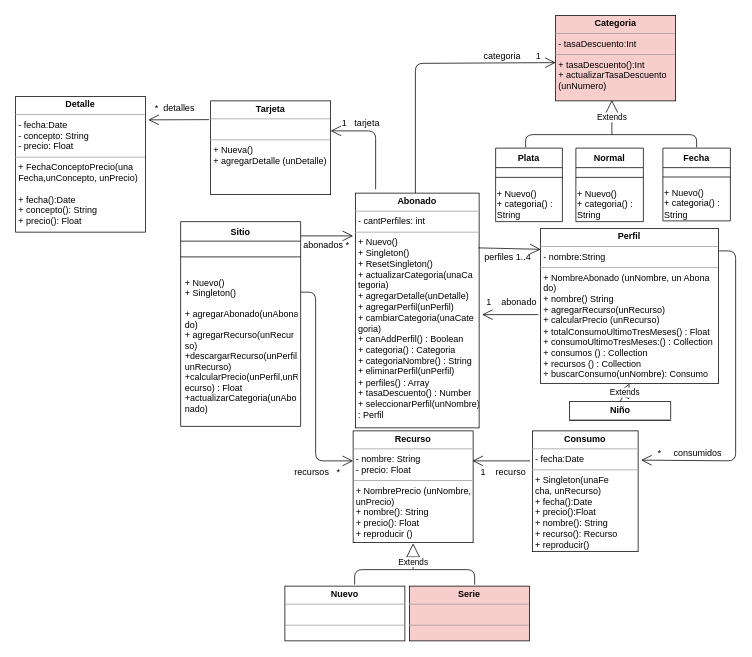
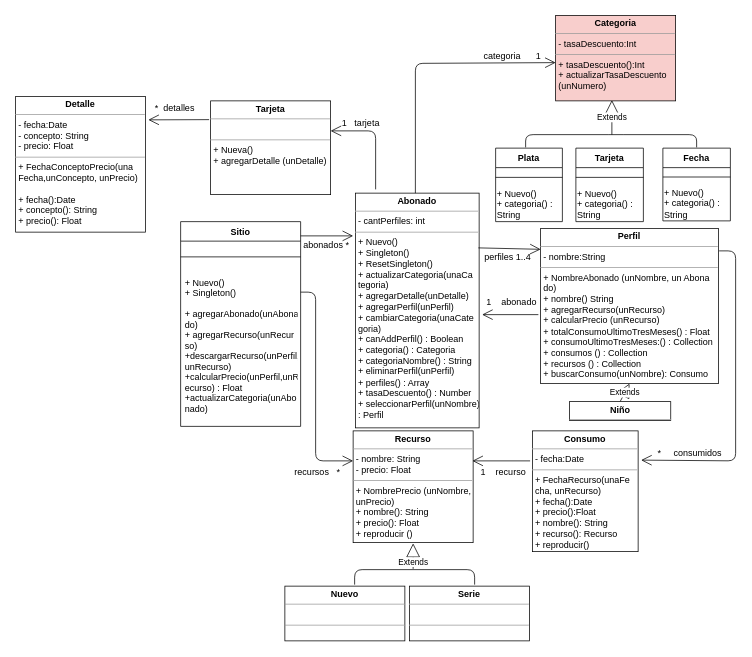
  <mxCell id="0" />
  <mxCell id="1" parent="0" />
  <mxCell id="2" value="Sitio" style="swimlane;fontStyle=1;align=center;verticalAlign=top;childLayout=stackLayout;horizontal=1;startSize=26;horizontalStack=0;resizeParent=1;resizeParentMax=0;resizeLast=0;collapsible=1;marginBottom=0;" parent="1" vertex="1"><mxGeometry x="240" y="295" width="160" height="273" as="geometry" /></mxCell>
  <mxCell id="3" value="" style="line;strokeWidth=1;fillColor=none;align=left;verticalAlign=middle;spacingTop=-1;spacingLeft=3;spacingRight=3;rotatable=0;labelPosition=right;points=[];portConstraint=eastwest;" parent="2" vertex="1"><mxGeometry y="26" width="160" height="42" as="geometry" /></mxCell>
  <mxCell id="4" value="+ Nuevo()&#10;+ Singleton()&#10;&#10;+ agregarAbonado(unAbona&#10;do)&#10;+ agregarRecurso(unRecur&#10;so)&#10;+descargarRecurso(unPerfil,&#10;unRecurso)&#10;+calcularPrecio(unPerfil,unR&#10;ecurso) : Float&#10;+actualizarCategoria(unAbo&#10;nado)" style="text;strokeColor=none;fillColor=none;align=left;verticalAlign=top;spacingLeft=4;spacingRight=4;overflow=hidden;rotatable=0;points=[[0,0.5],[1,0.5]];portConstraint=eastwest;fontStyle=0" parent="2" vertex="1"><mxGeometry y="68" width="160" height="205" as="geometry" /></mxCell>
  <mxCell id="5" value="" style="endArrow=open;endFill=1;endSize=12;html=1;" parent="1" edge="1"><mxGeometry width="160" relative="1" as="geometry"><mxPoint x="400" y="314" as="sourcePoint" /><mxPoint x="470" y="314" as="targetPoint" /></mxGeometry></mxCell>
  <mxCell id="6" value="&lt;p style=&quot;margin: 0px ; margin-top: 4px ; text-align: center&quot;&gt;&lt;b&gt;Abonado&lt;/b&gt;&lt;/p&gt;&lt;hr size=&quot;1&quot;&gt;&lt;p style=&quot;margin: 0px ; margin-left: 4px&quot;&gt;- cantPerfiles: int&lt;/p&gt;&lt;hr size=&quot;1&quot;&gt;&lt;p style=&quot;margin: 0px ; margin-left: 4px&quot;&gt;+ Nuevo()&lt;/p&gt;&lt;p style=&quot;margin: 0px ; margin-left: 4px&quot;&gt;+ Singleton()&lt;/p&gt;&lt;p style=&quot;margin: 0px ; margin-left: 4px&quot;&gt;+ ResetSingleton()&lt;/p&gt;&lt;p style=&quot;margin: 0px ; margin-left: 4px&quot;&gt;+ actualizarCategoria(unaCa&lt;/p&gt;&lt;p style=&quot;margin: 0px ; margin-left: 4px&quot;&gt;tegoria)&lt;/p&gt;&lt;p style=&quot;margin: 0px ; margin-left: 4px&quot;&gt;+ agregarDetalle(unDetalle)&lt;/p&gt;&lt;p style=&quot;margin: 0px ; margin-left: 4px&quot;&gt;+ agregarPerfil(unPerfil)&lt;/p&gt;&lt;p style=&quot;margin: 0px ; margin-left: 4px&quot;&gt;+ cambiarCategoria(unaCate&lt;/p&gt;&lt;p style=&quot;margin: 0px ; margin-left: 4px&quot;&gt;goria)&lt;/p&gt;&lt;p style=&quot;margin: 0px ; margin-left: 4px&quot;&gt;+ canAddPerfil() : Boolean&lt;/p&gt;&lt;p style=&quot;margin: 0px ; margin-left: 4px&quot;&gt;+ categoria() : Categoria&lt;/p&gt;&lt;p style=&quot;margin: 0px ; margin-left: 4px&quot;&gt;+ categoriaNombre() : String&lt;/p&gt;&lt;p style=&quot;margin: 0px ; margin-left: 4px&quot;&gt;+ eliminarPerfil(unPerfil)&lt;/p&gt;&lt;p style=&quot;margin: 0px ; margin-left: 4px&quot;&gt;+ perfiles() : Array&lt;/p&gt;&lt;p style=&quot;margin: 0px ; margin-left: 4px&quot;&gt;+ tasaDescuento() : Number&lt;/p&gt;&lt;p style=&quot;margin: 0px ; margin-left: 4px&quot;&gt;+ seleccionarPerfil(unNombre)&lt;/p&gt;&lt;p style=&quot;margin: 0px ; margin-left: 4px&quot;&gt;: Perfil&lt;/p&gt;&lt;p style=&quot;margin: 0px ; margin-left: 4px&quot;&gt;&lt;br&gt;&lt;/p&gt;" style="verticalAlign=top;align=left;overflow=fill;fontSize=12;fontFamily=Helvetica;html=1;" parent="1" vertex="1"><mxGeometry x="473" y="257" width="165" height="313" as="geometry" /></mxCell>
  <mxCell id="7" value="&lt;p style=&quot;margin: 0px ; margin-top: 4px ; text-align: center&quot;&gt;&lt;b&gt;Perfil&lt;/b&gt;&lt;/p&gt;&lt;hr size=&quot;1&quot;&gt;&lt;p style=&quot;margin: 0px ; margin-left: 4px&quot;&gt;- nombre:String&lt;/p&gt;&lt;hr size=&quot;1&quot;&gt;&lt;p style=&quot;margin: 0px ; margin-left: 4px&quot;&gt;+ NombreAbonado (unNombre, un Abona&lt;/p&gt;&lt;p style=&quot;margin: 0px ; margin-left: 4px&quot;&gt;d&lt;span&gt;o)&lt;/span&gt;&lt;/p&gt;&lt;p style=&quot;margin: 0px ; margin-left: 4px&quot;&gt;+ nombre() String&lt;/p&gt;&lt;p style=&quot;margin: 0px ; margin-left: 4px&quot;&gt;+ agregarRecurso&lt;span&gt;(unRecurso)&lt;/span&gt;&lt;/p&gt;&lt;p style=&quot;margin: 0px ; margin-left: 4px&quot;&gt;&lt;span&gt;+ calcularPrecio (unRecurso)&lt;/span&gt;&lt;/p&gt;&lt;p style=&quot;margin: 0px ; margin-left: 4px&quot;&gt;+ totalConsumoUltimoTresMeses() : Float&lt;/p&gt;&lt;p style=&quot;margin: 0px ; margin-left: 4px&quot;&gt;+ consumoUltimoTresMeses:() : Collection&lt;/p&gt;&lt;p style=&quot;margin: 0px ; margin-left: 4px&quot;&gt;+ consumos () : Collection&lt;/p&gt;&lt;p style=&quot;margin: 0px ; margin-left: 4px&quot;&gt;+ recursos () : Collection&lt;/p&gt;&lt;p style=&quot;margin: 0px ; margin-left: 4px&quot;&gt;+ buscarConsumo(unNombre): Consumo&lt;/p&gt;&lt;p style=&quot;margin: 0px ; margin-left: 4px&quot;&gt;&lt;br&gt;&lt;/p&gt;" style="verticalAlign=top;align=left;overflow=fill;fontSize=12;fontFamily=Helvetica;html=1;" parent="1" vertex="1"><mxGeometry x="720" y="304" width="237" height="207" as="geometry" /></mxCell>
  <mxCell id="8" value="Extends" style="endArrow=block;endSize=16;endFill=0;html=1;entryX=0.5;entryY=1;entryDx=0;entryDy=0;exitX=0.5;exitY=0;exitDx=0;exitDy=0;exitPerimeter=0;" parent="1" source="9" target="7" edge="1"><mxGeometry width="160" relative="1" as="geometry"><mxPoint x="800" y="476" as="sourcePoint" /><mxPoint x="790" y="444" as="targetPoint" /></mxGeometry></mxCell>
  <mxCell id="9" value="&lt;p style=&quot;margin: 0px ; margin-top: 4px ; text-align: center&quot;&gt;&lt;b&gt;Niño&lt;/b&gt;&lt;/p&gt;&lt;hr size=&quot;1&quot;&gt;&lt;p style=&quot;margin: 0px ; margin-left: 4px&quot;&gt;&lt;br&gt;&lt;/p&gt;&lt;hr size=&quot;1&quot;&gt;&lt;p style=&quot;margin: 0px ; margin-left: 4px&quot;&gt;&lt;br&gt;&lt;/p&gt;" style="verticalAlign=top;align=left;overflow=fill;fontSize=12;fontFamily=Helvetica;html=1;" parent="1" vertex="1"><mxGeometry x="758.5" y="535" width="135" height="25" as="geometry" /></mxCell>
  <mxCell id="10" value="" style="endArrow=open;endFill=1;endSize=12;html=1;entryX=0;entryY=0.135;entryDx=0;entryDy=0;entryPerimeter=0;" parent="1" target="7" edge="1"><mxGeometry width="160" relative="1" as="geometry"><mxPoint x="637" y="330" as="sourcePoint" /><mxPoint x="721" y="319" as="targetPoint" /></mxGeometry></mxCell>
  <mxCell id="11" value="" style="endArrow=open;endFill=1;endSize=12;html=1;entryX=0;entryY=0.5;entryDx=0;entryDy=0;" parent="1" edge="1"><mxGeometry width="160" relative="1" as="geometry"><mxPoint x="553" y="257" as="sourcePoint" /><mxPoint x="740" y="83" as="targetPoint" /><Array as="points"><mxPoint x="553" y="84" /></Array></mxGeometry></mxCell>
  <mxCell id="12" value="Extends" style="endArrow=block;endSize=16;endFill=0;html=1;entryX=0.536;entryY=1;entryDx=0;entryDy=0;entryPerimeter=0;" parent="1" edge="1"><mxGeometry width="160" relative="1" as="geometry"><mxPoint x="815" y="179" as="sourcePoint" /><mxPoint x="815.04" y="133" as="targetPoint" /></mxGeometry></mxCell>
  <mxCell id="13" value="categoria&amp;nbsp; &amp;nbsp; &amp;nbsp; 1" style="text;html=1;strokeColor=none;fillColor=none;align=center;verticalAlign=middle;whiteSpace=wrap;rounded=0;" parent="1" vertex="1"><mxGeometry x="635" y="64" width="95" height="20" as="geometry" /></mxCell>
  <mxCell id="14" value="perfiles 1..4" style="text;html=1;strokeColor=none;fillColor=none;align=center;verticalAlign=middle;whiteSpace=wrap;rounded=0;" parent="1" vertex="1"><mxGeometry x="638" y="333" width="77" height="20" as="geometry" /></mxCell>
  <mxCell id="15" value="" style="endArrow=none;html=1;" parent="1" edge="1"><mxGeometry width="50" height="50" relative="1" as="geometry"><mxPoint x="700" y="196" as="sourcePoint" /><mxPoint x="928" y="196" as="targetPoint" /><Array as="points"><mxPoint x="700" y="179" /><mxPoint x="820" y="179" /><mxPoint x="928" y="179" /></Array></mxGeometry></mxCell>
  <mxCell id="16" value="Plata" style="swimlane;fontStyle=1;align=center;verticalAlign=top;childLayout=stackLayout;horizontal=1;startSize=26;horizontalStack=0;resizeParent=1;resizeParentMax=0;resizeLast=0;collapsible=1;marginBottom=0;" parent="1" vertex="1"><mxGeometry x="660" y="197" width="89" height="98" as="geometry" /></mxCell>
  <mxCell id="17" value="" style="line;strokeWidth=1;fillColor=none;align=left;verticalAlign=middle;spacingTop=-1;spacingLeft=3;spacingRight=3;rotatable=0;labelPosition=right;points=[];portConstraint=eastwest;" parent="16" vertex="1"><mxGeometry y="26" width="89" height="26" as="geometry" /></mxCell>
  <mxCell id="18" value="+ Nuevo()&lt;br&gt;+ categoria() :&lt;br&gt;String" style="text;html=1;align=left;verticalAlign=middle;resizable=0;points=[];autosize=1;" parent="16" vertex="1"><mxGeometry y="52" width="89" height="46" as="geometry" /></mxCell>
- <mxCell id="19" value="Normal" style="swimlane;fontStyle=1;align=center;verticalAlign=top;childLayout=stackLayout;horizontal=1;startSize=26;horizontalStack=0;resizeParent=1;resizeParentMax=0;resizeLast=0;collapsible=1;marginBottom=0;" parent="1" vertex="1"><mxGeometry x="767" y="197" width="90" height="98" as="geometry" /></mxCell>
+ <mxCell id="19" value="Tarjeta" style="swimlane;fontStyle=1;align=center;verticalAlign=top;childLayout=stackLayout;horizontal=1;startSize=26;horizontalStack=0;resizeParent=1;resizeParentMax=0;resizeLast=0;collapsible=1;marginBottom=0;" parent="1" vertex="1"><mxGeometry x="767" y="197" width="90" height="98" as="geometry" /></mxCell>
  <mxCell id="20" value="" style="line;strokeWidth=1;fillColor=none;align=left;verticalAlign=middle;spacingTop=-1;spacingLeft=3;spacingRight=3;rotatable=0;labelPosition=right;points=[];portConstraint=eastwest;" parent="19" vertex="1"><mxGeometry y="26" width="90" height="26" as="geometry" /></mxCell>
  <mxCell id="21" value="+ Nuevo()&lt;br&gt;+ categoria() :&amp;nbsp;&lt;br&gt;String" style="text;html=1;align=left;verticalAlign=middle;resizable=0;points=[];autosize=1;" parent="19" vertex="1"><mxGeometry y="52" width="90" height="46" as="geometry" /></mxCell>
  <mxCell id="22" value="Fecha" style="swimlane;fontStyle=1;align=center;verticalAlign=top;childLayout=stackLayout;horizontal=1;startSize=26;horizontalStack=0;resizeParent=1;resizeParentMax=0;resizeLast=0;collapsible=1;marginBottom=0;" parent="1" vertex="1"><mxGeometry x="883" y="197" width="90" height="97" as="geometry" /></mxCell>
  <mxCell id="23" value="" style="line;strokeWidth=1;fillColor=none;align=left;verticalAlign=middle;spacingTop=-1;spacingLeft=3;spacingRight=3;rotatable=0;labelPosition=right;points=[];portConstraint=eastwest;" parent="22" vertex="1"><mxGeometry y="26" width="90" height="25" as="geometry" /></mxCell>
  <mxCell id="24" value="+ Nuevo()&lt;br&gt;+ categoria() :&amp;nbsp;&lt;br&gt;String" style="text;html=1;align=left;verticalAlign=middle;resizable=0;points=[];autosize=1;labelPosition=center;verticalLabelPosition=middle;" parent="22" vertex="1"><mxGeometry y="51" width="90" height="46" as="geometry" /></mxCell>
  <mxCell id="25" value="abonados *" style="text;html=1;strokeColor=none;fillColor=none;align=center;verticalAlign=middle;whiteSpace=wrap;rounded=0;" parent="1" vertex="1"><mxGeometry x="399" y="317" width="71" height="20" as="geometry" /></mxCell>
  <mxCell id="26" value="" style="endArrow=open;endFill=1;endSize=12;html=1;" parent="1" edge="1"><mxGeometry width="160" relative="1" as="geometry"><mxPoint x="400" y="389" as="sourcePoint" /><mxPoint x="470" y="614" as="targetPoint" /><Array as="points"><mxPoint x="420" y="389" /><mxPoint x="420" y="614" /></Array></mxGeometry></mxCell>
  <mxCell id="27" value="&lt;p style=&quot;margin: 0px ; margin-top: 4px ; text-align: center&quot;&gt;&lt;b&gt;Recurso&lt;/b&gt;&lt;/p&gt;&lt;hr size=&quot;1&quot;&gt;&lt;p style=&quot;margin: 0px ; margin-left: 4px&quot;&gt;- nombre: String&lt;/p&gt;&lt;p style=&quot;margin: 0px ; margin-left: 4px&quot;&gt;- precio: Float&lt;/p&gt;&lt;hr size=&quot;1&quot;&gt;&lt;p style=&quot;margin: 0px ; margin-left: 4px&quot;&gt;+ NombrePrecio (unNombre,&lt;/p&gt;&lt;p style=&quot;margin: 0px ; margin-left: 4px&quot;&gt;unPrecio)&lt;/p&gt;&lt;p style=&quot;margin: 0px ; margin-left: 4px&quot;&gt;+ nombre(): String&lt;/p&gt;&lt;p style=&quot;margin: 0px ; margin-left: 4px&quot;&gt;+ precio(): Float&lt;/p&gt;&lt;p style=&quot;margin: 0px ; margin-left: 4px&quot;&gt;+ reproducir ()&lt;/p&gt;" style="verticalAlign=top;align=left;overflow=fill;fontSize=12;fontFamily=Helvetica;html=1;" parent="1" vertex="1"><mxGeometry x="470" y="574" width="160" height="149" as="geometry" /></mxCell>
  <mxCell id="28" value="Extends" style="endArrow=block;endSize=16;endFill=0;html=1;" parent="1" edge="1"><mxGeometry x="-0.478" width="160" relative="1" as="geometry"><mxPoint x="550" y="758" as="sourcePoint" /><mxPoint x="550" y="724" as="targetPoint" /><Array as="points" /><mxPoint as="offset" /></mxGeometry></mxCell>
  <mxCell id="29" value="" style="endArrow=none;html=1;" parent="1" edge="1"><mxGeometry width="50" height="50" relative="1" as="geometry"><mxPoint x="472" y="779" as="sourcePoint" /><mxPoint x="632" y="779" as="targetPoint" /><Array as="points"><mxPoint x="472" y="759" /><mxPoint x="632" y="759" /></Array></mxGeometry></mxCell>
  <mxCell id="30" value="&lt;p style=&quot;margin: 0px ; margin-top: 4px ; text-align: center&quot;&gt;&lt;b&gt;Nuevo&lt;/b&gt;&lt;/p&gt;&lt;hr size=&quot;1&quot;&gt;&lt;p style=&quot;margin: 0px ; margin-left: 4px&quot;&gt;&lt;br&gt;&lt;/p&gt;&lt;hr size=&quot;1&quot;&gt;&lt;p style=&quot;margin: 0px ; margin-left: 4px&quot;&gt;&lt;br&gt;&lt;/p&gt;" style="verticalAlign=top;align=left;overflow=fill;fontSize=12;fontFamily=Helvetica;html=1;" parent="1" vertex="1"><mxGeometry x="379" y="781" width="160" height="73" as="geometry" /></mxCell>
  <mxCell id="31" value="&lt;p style=&quot;margin: 0px ; margin-top: 4px ; text-align: center&quot;&gt;&lt;b&gt;Tarjeta&lt;/b&gt;&lt;/p&gt;&lt;hr size=&quot;1&quot;&gt;&lt;p style=&quot;margin: 0px ; margin-left: 4px&quot;&gt;&lt;br&gt;&lt;/p&gt;&lt;hr size=&quot;1&quot;&gt;&lt;p style=&quot;margin: 0px ; margin-left: 4px&quot;&gt;+ Nueva()&lt;/p&gt;&lt;p style=&quot;margin: 0px ; margin-left: 4px&quot;&gt;+ agregarDetalle (unDetalle)&lt;/p&gt;&lt;p style=&quot;margin: 0px ; margin-left: 4px&quot;&gt;&lt;br&gt;&lt;/p&gt;" style="verticalAlign=top;align=left;overflow=fill;fontSize=12;fontFamily=Helvetica;html=1;" parent="1" vertex="1"><mxGeometry x="280" width="160" height="125" as="geometry" y="134" /></mxCell>
  <mxCell id="32" value="&lt;p style=&quot;margin: 0px ; margin-top: 4px ; text-align: center&quot;&gt;&lt;b&gt;Detalle&lt;/b&gt;&lt;/p&gt;&lt;hr size=&quot;1&quot;&gt;&lt;p style=&quot;margin: 0px ; margin-left: 4px&quot;&gt;- fecha:Date&lt;/p&gt;&lt;p style=&quot;margin: 0px ; margin-left: 4px&quot;&gt;- concepto: String&lt;/p&gt;&lt;p style=&quot;margin: 0px ; margin-left: 4px&quot;&gt;- precio: Float&lt;/p&gt;&lt;hr size=&quot;1&quot;&gt;&lt;p style=&quot;margin: 0px ; margin-left: 4px&quot;&gt;+ FechaConceptoPrecio(una&lt;/p&gt;&lt;p style=&quot;margin: 0px ; margin-left: 4px&quot;&gt;Fecha,unConcepto, unPrecio)&lt;/p&gt;&lt;p style=&quot;margin: 0px ; margin-left: 4px&quot;&gt;&lt;br&gt;&lt;/p&gt;&lt;p style=&quot;margin: 0px ; margin-left: 4px&quot;&gt;+ fecha():Date&lt;/p&gt;&lt;p style=&quot;margin: 0px ; margin-left: 4px&quot;&gt;+ concepto(): String&lt;/p&gt;&lt;p style=&quot;margin: 0px ; margin-left: 4px&quot;&gt;+ precio(): Float&lt;/p&gt;&lt;p style=&quot;margin: 0px ; margin-left: 4px&quot;&gt;&lt;br&gt;&lt;/p&gt;" style="verticalAlign=top;align=left;overflow=fill;fontSize=12;fontFamily=Helvetica;html=1;" parent="1" vertex="1"><mxGeometry x="20" y="128" width="173" height="181" as="geometry" /></mxCell>
  <mxCell id="33" value="" style="endArrow=open;endFill=1;endSize=12;html=1;entryX=1.023;entryY=0.173;entryDx=0;entryDy=0;entryPerimeter=0;" parent="1" target="32" edge="1"><mxGeometry width="160" relative="1" as="geometry"><mxPoint x="278" y="159" as="sourcePoint" /><mxPoint x="180" y="147.5" as="targetPoint" /></mxGeometry></mxCell>
  <mxCell id="34" value="*&amp;nbsp; detalles" style="text;html=1;strokeColor=none;fillColor=none;align=center;verticalAlign=middle;whiteSpace=wrap;rounded=0;" parent="1" vertex="1"><mxGeometry x="185" width="95" height="20" as="geometry" y="134" /></mxCell>
  <mxCell id="35" value="" style="endArrow=open;endFill=1;endSize=12;html=1;" parent="1" edge="1"><mxGeometry width="160" relative="1" as="geometry"><mxPoint x="500" y="252" as="sourcePoint" /><mxPoint x="440" y="174" as="targetPoint" /><Array as="points"><mxPoint x="500" y="174" /></Array></mxGeometry></mxCell>
  <mxCell id="36" value="1&amp;nbsp; &amp;nbsp;tarjeta" style="text;html=1;strokeColor=none;fillColor=none;align=center;verticalAlign=middle;whiteSpace=wrap;rounded=0;" parent="1" vertex="1"><mxGeometry x="450" y="154" width="61" height="20" as="geometry" /></mxCell>
  <mxCell id="37" value="" style="endArrow=open;endFill=1;endSize=12;html=1;" parent="1" edge="1"><mxGeometry width="160" relative="1" as="geometry"><mxPoint x="958" y="334" as="sourcePoint" /><mxPoint x="854" y="613" as="targetPoint" /><Array as="points"><mxPoint x="980" y="334" /><mxPoint x="980" y="614" /></Array></mxGeometry></mxCell>
- <mxCell id="38" value="&lt;p style=&quot;margin: 0px ; margin-top: 4px ; text-align: center&quot;&gt;&lt;b&gt;Serie&lt;/b&gt;&lt;/p&gt;&lt;hr size=&quot;1&quot;&gt;&lt;p style=&quot;margin: 0px ; margin-left: 4px&quot;&gt;&lt;br&gt;&lt;/p&gt;&lt;hr size=&quot;1&quot;&gt;&lt;p style=&quot;margin: 0px ; margin-left: 4px&quot;&gt;&lt;br&gt;&lt;/p&gt;" style="verticalAlign=top;align=left;overflow=fill;fontSize=12;fontFamily=Helvetica;html=1;fillColor=#f8cecc;" parent="1" vertex="1"><mxGeometry x="545" y="781" width="160" height="73" as="geometry" /></mxCell>
+ <mxCell id="38" value="&lt;p style=&quot;margin: 0px ; margin-top: 4px ; text-align: center&quot;&gt;&lt;b&gt;Serie&lt;/b&gt;&lt;/p&gt;&lt;hr size=&quot;1&quot;&gt;&lt;p style=&quot;margin: 0px ; margin-left: 4px&quot;&gt;&lt;br&gt;&lt;/p&gt;&lt;hr size=&quot;1&quot;&gt;&lt;p style=&quot;margin: 0px ; margin-left: 4px&quot;&gt;&lt;br&gt;&lt;/p&gt;" style="verticalAlign=top;align=left;overflow=fill;fontSize=12;fontFamily=Helvetica;html=1;" parent="1" vertex="1"><mxGeometry x="545" y="781" width="160" height="73" as="geometry" /></mxCell>
  <mxCell id="39" value="recursos&amp;nbsp; &amp;nbsp;*" style="text;html=1;strokeColor=none;fillColor=none;align=center;verticalAlign=middle;whiteSpace=wrap;rounded=0;" parent="1" vertex="1"><mxGeometry x="385" y="619" width="75" height="20" as="geometry" /></mxCell>
  <mxCell id="40" value="*&amp;nbsp; &amp;nbsp; &amp;nbsp;consumidos" style="text;html=1;strokeColor=none;fillColor=none;align=center;verticalAlign=middle;whiteSpace=wrap;rounded=0;" parent="1" vertex="1"><mxGeometry x="860" y="594" width="118" height="20" as="geometry" /></mxCell>
  <mxCell id="41" value="&lt;p style=&quot;margin: 0px ; margin-top: 4px ; text-align: center&quot;&gt;&lt;span style=&quot;font-weight: 700&quot;&gt;Categoria&lt;/span&gt;&lt;br&gt;&lt;/p&gt;&lt;hr size=&quot;1&quot;&gt;&lt;p style=&quot;margin: 0px ; margin-left: 4px&quot;&gt;- tasaDescuento:Int&lt;/p&gt;&lt;hr size=&quot;1&quot;&gt;&lt;p style=&quot;margin: 0px ; margin-left: 4px&quot;&gt;+ tasaDescuento():Int&lt;/p&gt;&lt;p style=&quot;margin: 0px ; margin-left: 4px&quot;&gt;+ actualizarTasaDescuento&lt;/p&gt;&lt;p style=&quot;margin: 0px ; margin-left: 4px&quot;&gt;(unNumero)&lt;/p&gt;&lt;p style=&quot;margin: 0px ; margin-left: 4px&quot;&gt;&lt;br&gt;&lt;/p&gt;" style="verticalAlign=top;align=left;overflow=fill;fontSize=12;fontFamily=Helvetica;html=1;fillColor=#f8cecc;" parent="1" vertex="1"><mxGeometry x="740" y="20" width="160" height="114" as="geometry" /></mxCell>
  <mxCell id="42" value="" style="endArrow=open;endFill=1;endSize=12;html=1;" parent="1" edge="1"><mxGeometry width="160" relative="1" as="geometry"><mxPoint x="717" y="419" as="sourcePoint" /><mxPoint x="642" y="419" as="targetPoint" /></mxGeometry></mxCell>
  <mxCell id="43" value="1&amp;nbsp; &amp;nbsp; abonado" style="text;html=1;strokeColor=none;fillColor=none;align=center;verticalAlign=middle;whiteSpace=wrap;rounded=0;" parent="1" vertex="1"><mxGeometry x="643" y="393" width="77" height="20" as="geometry" /></mxCell>
- <mxCell id="44" value="&lt;p style=&quot;margin: 0px ; margin-top: 4px ; text-align: center&quot;&gt;&lt;b&gt;Consumo&lt;/b&gt;&lt;/p&gt;&lt;hr size=&quot;1&quot;&gt;&lt;p style=&quot;margin: 0px ; margin-left: 4px&quot;&gt;- fecha:Date&lt;/p&gt;&lt;hr size=&quot;1&quot;&gt;&lt;p style=&quot;margin: 0px ; margin-left: 4px&quot;&gt;+ Singleton(unaFe&lt;/p&gt;&lt;p style=&quot;margin: 0px ; margin-left: 4px&quot;&gt;cha, unRecurso)&lt;/p&gt;&lt;p style=&quot;margin: 0px ; margin-left: 4px&quot;&gt;&lt;span&gt;+ fecha():Date&lt;/span&gt;&lt;br&gt;&lt;/p&gt;&lt;p style=&quot;margin: 0px ; margin-left: 4px&quot;&gt;+ precio():Float&lt;/p&gt;&lt;p style=&quot;margin: 0px ; margin-left: 4px&quot;&gt;+ nombre(): String&lt;/p&gt;&lt;p style=&quot;margin: 0px ; margin-left: 4px&quot;&gt;+ recurso(): Recurso&lt;/p&gt;&lt;p style=&quot;margin: 0px ; margin-left: 4px&quot;&gt;+ reproducir()&lt;/p&gt;" style="verticalAlign=top;align=left;overflow=fill;fontSize=12;fontFamily=Helvetica;html=1;" parent="1" vertex="1"><mxGeometry x="709" y="574" width="141" height="161" as="geometry" /></mxCell>
+ <mxCell id="44" value="&lt;p style=&quot;margin: 0px ; margin-top: 4px ; text-align: center&quot;&gt;&lt;b&gt;Consumo&lt;/b&gt;&lt;/p&gt;&lt;hr size=&quot;1&quot;&gt;&lt;p style=&quot;margin: 0px ; margin-left: 4px&quot;&gt;- fecha:Date&lt;/p&gt;&lt;hr size=&quot;1&quot;&gt;&lt;p style=&quot;margin: 0px ; margin-left: 4px&quot;&gt;+ FechaRecurso(unaFe&lt;/p&gt;&lt;p style=&quot;margin: 0px ; margin-left: 4px&quot;&gt;cha, unRecurso)&lt;/p&gt;&lt;p style=&quot;margin: 0px ; margin-left: 4px&quot;&gt;&lt;span&gt;+ fecha():Date&lt;/span&gt;&lt;br&gt;&lt;/p&gt;&lt;p style=&quot;margin: 0px ; margin-left: 4px&quot;&gt;+ precio():Float&lt;/p&gt;&lt;p style=&quot;margin: 0px ; margin-left: 4px&quot;&gt;+ nombre(): String&lt;/p&gt;&lt;p style=&quot;margin: 0px ; margin-left: 4px&quot;&gt;+ recurso(): Recurso&lt;/p&gt;&lt;p style=&quot;margin: 0px ; margin-left: 4px&quot;&gt;+ reproducir()&lt;/p&gt;" style="verticalAlign=top;align=left;overflow=fill;fontSize=12;fontFamily=Helvetica;html=1;" parent="1" vertex="1"><mxGeometry x="709" y="574" width="141" height="161" as="geometry" /></mxCell>
  <mxCell id="45" value="" style="endArrow=open;endFill=1;endSize=12;html=1;" parent="1" edge="1"><mxGeometry width="160" relative="1" as="geometry"><mxPoint x="706" y="614" as="sourcePoint" /><mxPoint x="629" y="614" as="targetPoint" /></mxGeometry></mxCell>
  <mxCell id="46" value="1&amp;nbsp; &amp;nbsp; recurso" style="text;html=1;strokeColor=none;fillColor=none;align=center;verticalAlign=middle;whiteSpace=wrap;rounded=0;" parent="1" vertex="1"><mxGeometry x="632" y="619" width="77" height="20" as="geometry" /></mxCell>
  <mxCell id="47" value="&lt;span style=&quot;color: rgba(0 , 0 , 0 , 0) ; font-family: monospace ; font-size: 0px&quot;&gt;%3CmxGraphModel%3E%3Croot%3E%3CmxCell%20id%3D%220%22%2F%3E%3CmxCell%20id%3D%221%22%20parent%3D%220%22%2F%3E%3CmxCell%20id%3D%222%22%20value%3D%22%2B%20categoria()%22%20style%3D%22text%3Bhtml%3D1%3Balign%3Dcenter%3BverticalAlign%3Dmiddle%3Bresizable%3D0%3Bpoints%3D%5B%5D%3Bautosize%3D1%3B%22%20vertex%3D%221%22%20parent%3D%221%22%3E%3CmxGeometry%20x%3D%22440%22%20y%3D%22130%22%20width%3D%2289%22%20height%3D%2218%22%20as%3D%22geometry%22%2F%3E%3C%2FmxCell%3E%3C%2Froot%3E%3C%2FmxGraphModel%3E&lt;/span&gt;" style="text;html=1;align=center;verticalAlign=middle;resizable=0;points=[];autosize=1;" parent="1" vertex="1"><mxGeometry x="963" y="283" width="10" height="22" as="geometry" /></mxCell>
